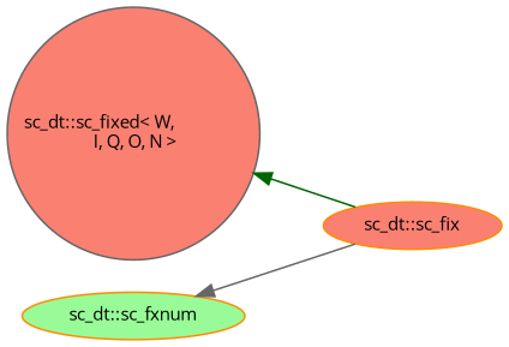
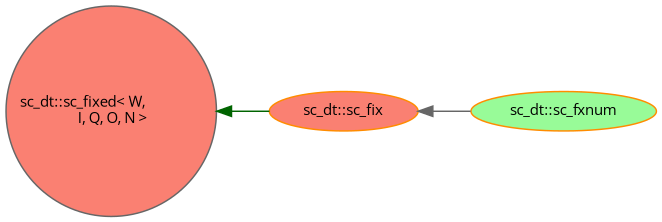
  digraph {
    fontname="Open Sans"
    rankdir=LR
    node [color=darkorange fillcolor=salmon fontname="Open Sans" fontsize=10 shape=ellipse style=filled]
    edge [dir=back fontname="Open Sans" fontsize=10 labelfontname=FreeSans labelfontsize=10 style=solid]
    n1 [fontcolor=black height=0.2 label="sc_dt::sc_fix" width=0.4]
    n2 [color=gray40 height=0.2 label="sc_dt::sc_fixed\< W,\l I, Q, O, N \>" shape=circle width=0.4]
    n3 [fillcolor=palegreen height=0.2 label="sc_dt::sc_fxnum" width=0.4]
    n2 -> n1 [color=darkgreen]
-   n3 -> n1 [color=gray40]
+   n1 -> n3 [color=gray40]
  }
